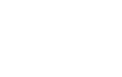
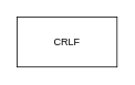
  <mxCell id="0" />
  <mxCell id="1" parent="0" />
+ <mxCell id="2" value="CRLF" style="rounded=0;whiteSpace=wrap;html=1;" vertex="1" parent="1"><mxGeometry x="20" y="20" width="120" height="60" as="geometry" /></mxCell>
